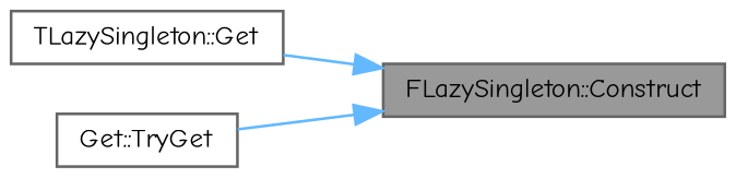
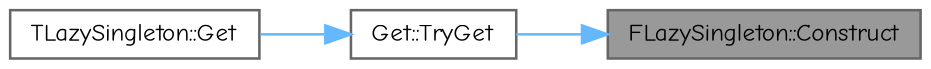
  digraph {
    fontname="Comic Neue"
    rankdir=RL
    node [color=grey40 fillcolor=white fontname="Comic Neue" fontsize=10 shape=box style=filled]
    edge [color=steelblue1 dir=back fontname="Comic Neue" fontsize=10 labelfontname=Helvetica labelfontsize=10 style=solid]
    n1 [color=gray40 fillcolor=grey60 fontcolor=black height=0.2 label="FLazySingleton::Construct" width=0.4]
    n2 [height=0.2 label="TLazySingleton::Get" width=0.4]
    n3 [height=0.2 label="Get::TryGet" width=0.4]
-   n1 -> n2
+   n3 -> n2
    n1 -> n3
  }
